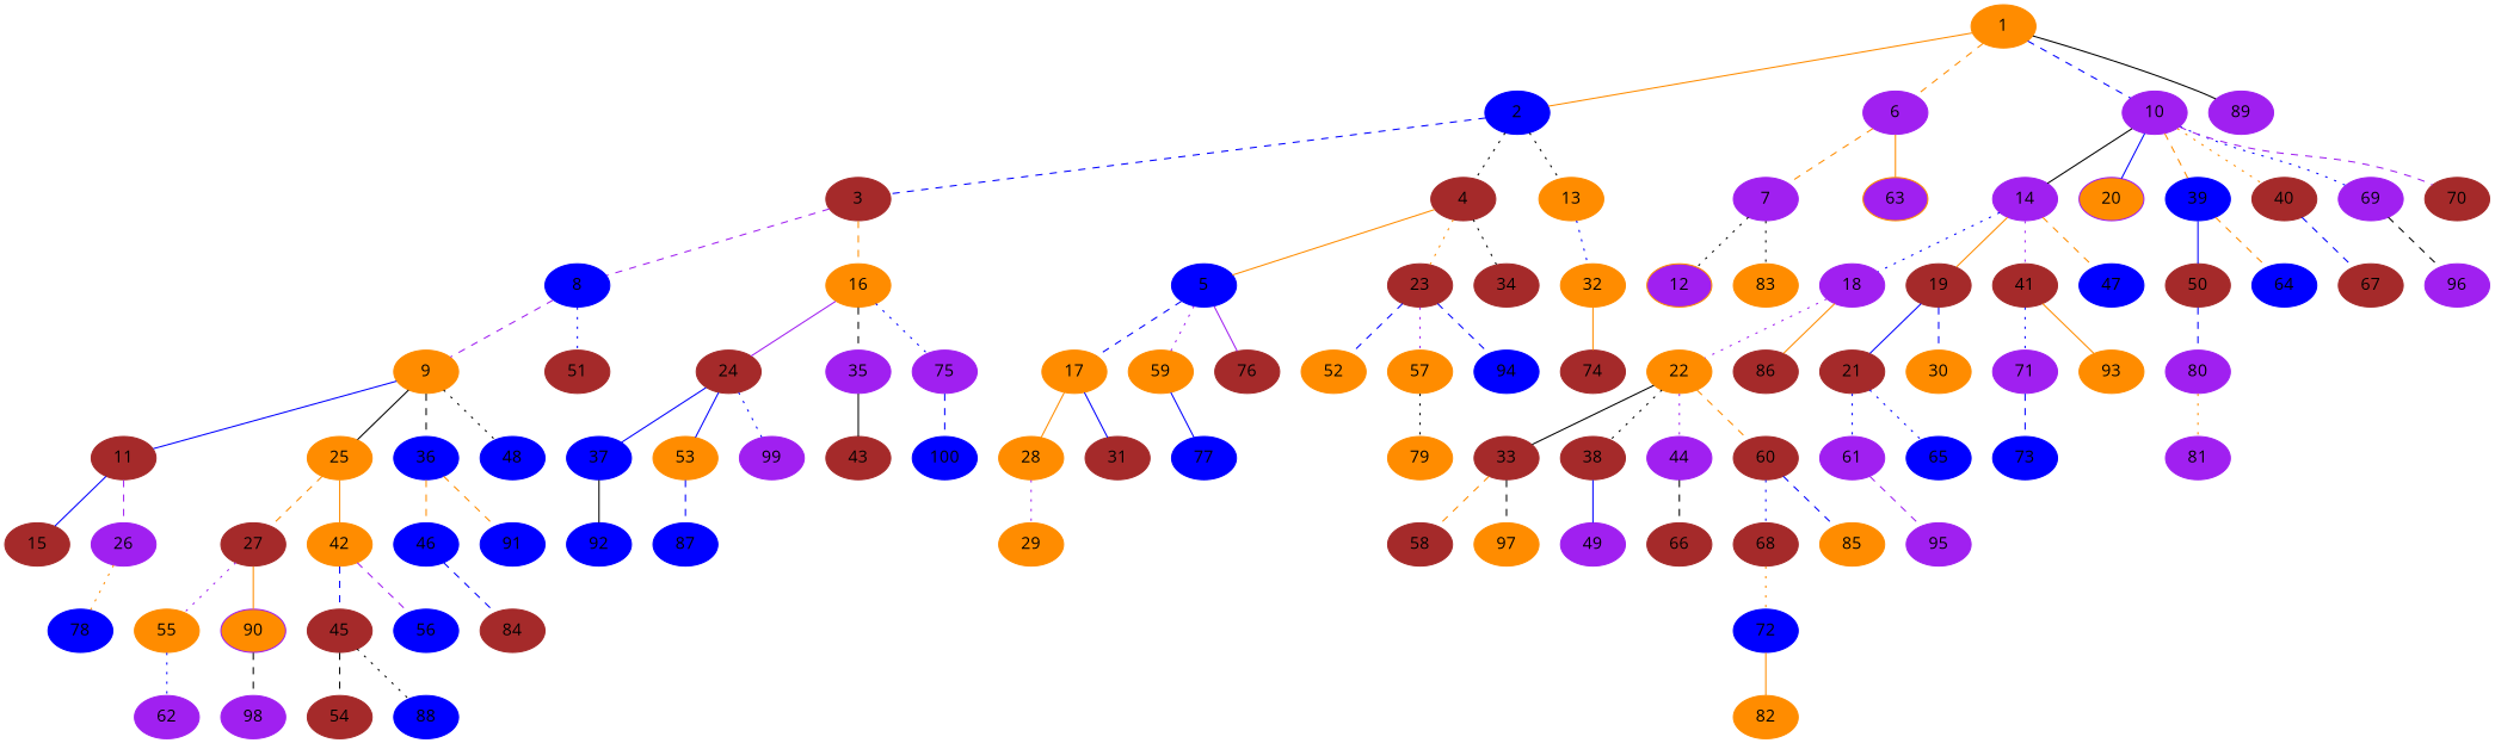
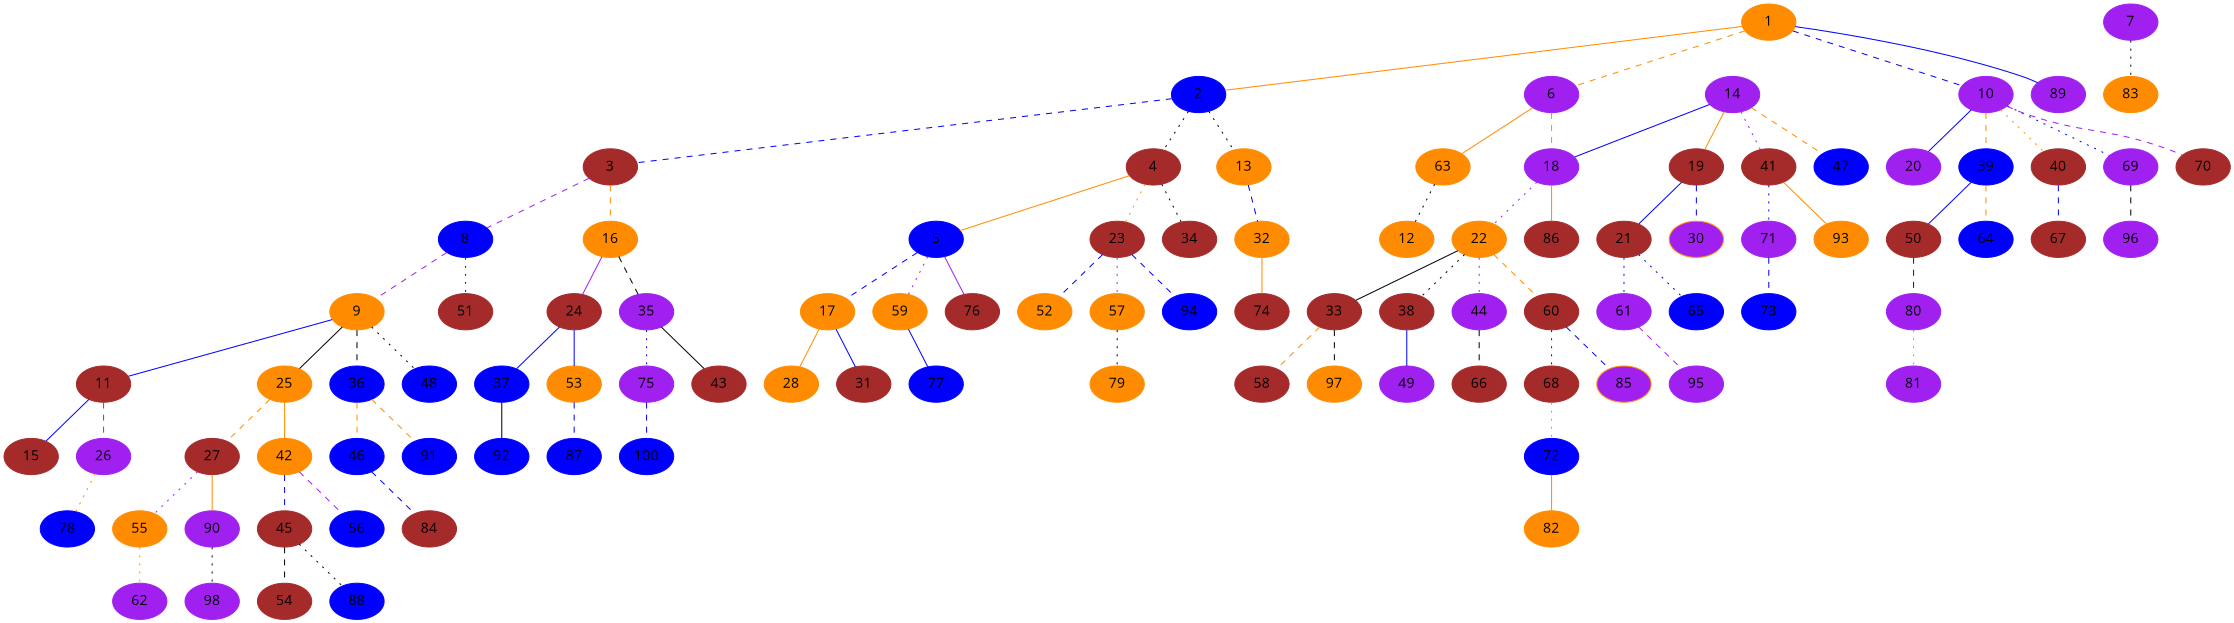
  graph {
    fontname="Open Sans"
    node [color=brown fontname="Open Sans" style=filled]
    edge [color=blue fontname="Open Sans" style=dashed]
    1 [color=darkorange]
    2 [color=blue]
    6 [color=purple]
    10 [color=purple]
    89 [color=purple]
    3
    4
    13 [color=darkorange]
    7 [color=purple]
-   63 [color=darkorange fillcolor=purple]
+   63 [color=darkorange]
    14 [color=purple]
-   20 [color=purple fillcolor=darkorange]
+   20 [color=purple]
    39 [color=blue]
    40
    69 [color=purple]
    70
    8 [color=blue]
    16 [color=darkorange]
    5 [color=blue]
    23
    34
    32 [color=darkorange]
    9 [color=darkorange]
    51
    24
    35 [color=purple]
    75 [color=purple]
    17 [color=darkorange]
    59 [color=darkorange]
    76
    52 [color=darkorange]
    57 [color=darkorange]
    94 [color=blue]
    28 [color=darkorange]
    31
    77 [color=blue]
-   12 [color=darkorange fillcolor=purple]
+   12 [color=darkorange]
    83 [color=darkorange]
    11
    25 [color=darkorange]
    36 [color=blue]
    48 [color=blue]
    15
    26 [color=purple]
    27
    42 [color=darkorange]
    46 [color=blue]
    91 [color=blue]
    18 [color=purple]
    19
    41
    47 [color=blue]
    50
    64 [color=blue]
    67
    96 [color=purple]
    78 [color=blue]
    74
    22 [color=darkorange]
    86
    21
-   30 [color=darkorange]
+   30 [color=darkorange fillcolor=purple]
    71 [color=purple]
    93 [color=darkorange]
    37 [color=blue]
    53 [color=darkorange]
-   99 [color=purple]
    43
    100 [color=blue]
-   29 [color=darkorange]
    33
    38
    44 [color=purple]
    60
    61 [color=purple]
    65 [color=blue]
    95 [color=purple]
    58
    97 [color=darkorange]
    49 [color=purple]
    66
    68
-   85 [color=darkorange]
+   85 [color=darkorange fillcolor=purple]
    79 [color=darkorange]
    92 [color=blue]
    87 [color=blue]
    55 [color=darkorange]
-   90 [color=purple fillcolor=darkorange]
+   90 [color=purple]
    45
    56 [color=blue]
    62 [color=purple]
    98 [color=purple]
    84
    80 [color=purple]
    73 [color=blue]
    54
    88 [color=blue]
    81 [color=purple]
    72 [color=blue]
    82 [color=darkorange]
    1 -- 2 [color=darkorange style=solid]
    1 -- 6 [color=darkorange]
    1 -- 10
-   1 -- 89 [color=black style=solid]
+   1 -- 89 [style=solid]
    2 -- 3
    2 -- 4 [color=black style=dotted]
    2 -- 13 [color=black style=dotted]
-   6 -- 7 [color=darkorange]
+   6 -- 18 [color=darkorange]
    6 -- 63 [color=darkorange style=solid]
-   10 -- 14 [color=black style=solid]
    10 -- 20 [style=solid]
    10 -- 39 [color=darkorange]
    10 -- 40 [color=darkorange style=dotted]
    10 -- 69 [style=dotted]
    10 -- 70 [color=purple]
    3 -- 8 [color=purple]
    3 -- 16 [color=darkorange]
    4 -- 5 [color=darkorange style=solid]
    4 -- 23 [color=darkorange style=dotted]
    4 -- 34 [color=black style=dotted]
-   13 -- 32 [style=dotted]
-   7 -- 12 [color=black style=dotted]
+   13 -- 32
+   63 -- 12 [color=black style=dotted]
    7 -- 83 [color=black style=dotted]
-   14 -- 18 [style=dotted]
+   14 -- 18 [style=solid]
    14 -- 19 [color=darkorange style=solid]
    14 -- 41 [color=purple style=dotted]
    14 -- 47 [color=darkorange]
    39 -- 50 [style=solid]
    39 -- 64 [color=darkorange]
    40 -- 67
    69 -- 96 [color=black]
    8 -- 9 [color=purple]
    8 -- 51 [style=dotted]
    16 -- 24 [color=purple style=solid]
    16 -- 35 [color=black]
-   16 -- 75 [style=dotted]
+   35 -- 75 [style=dotted]
    5 -- 17
    5 -- 59 [color=purple style=dotted]
    5 -- 76 [color=purple style=solid]
    23 -- 52
    23 -- 57 [color=purple style=dotted]
    23 -- 94
    32 -- 74 [color=darkorange style=solid]
    9 -- 11 [style=solid]
    9 -- 25 [color=black style=solid]
    9 -- 36 [color=black]
    9 -- 48 [color=black style=dotted]
    24 -- 37 [style=solid]
    24 -- 53 [style=solid]
-   24 -- 99 [style=dotted]
    35 -- 43 [color=black style=solid]
    75 -- 100
    17 -- 28 [color=darkorange style=solid]
    17 -- 31 [style=solid]
    59 -- 77 [style=solid]
    57 -- 79 [color=black style=dotted]
-   28 -- 29 [color=purple style=dotted]
    11 -- 15 [style=solid]
    11 -- 26 [color=purple]
    25 -- 27 [color=darkorange]
    25 -- 42 [color=darkorange style=solid]
    36 -- 46 [color=darkorange]
    36 -- 91 [color=darkorange]
    26 -- 78 [color=darkorange style=dotted]
    27 -- 55 [color=purple style=dotted]
    27 -- 90 [color=darkorange style=solid]
    42 -- 45
    42 -- 56 [color=purple]
    46 -- 84
    18 -- 22 [color=purple style=dotted]
    18 -- 86 [color=darkorange style=solid]
    19 -- 21 [style=solid]
    19 -- 30
    41 -- 71 [style=dotted]
    41 -- 93 [color=darkorange style=solid]
    50 -- 80
    22 -- 33 [color=black style=solid]
    22 -- 38 [color=black style=dotted]
    22 -- 44 [color=purple style=dotted]
    22 -- 60 [color=darkorange]
    21 -- 61 [style=dotted]
    21 -- 65 [style=dotted]
    71 -- 73
    37 -- 92 [color=black style=solid]
    53 -- 87
    33 -- 58 [color=darkorange]
    33 -- 97 [color=black]
    38 -- 49 [style=solid]
    44 -- 66 [color=black]
    60 -- 68 [style=dotted]
    60 -- 85
    61 -- 95 [color=purple]
    68 -- 72 [color=darkorange style=dotted]
-   55 -- 62 [style=dotted]
-   90 -- 98 [color=black]
+   55 -- 62 [color=darkorange style=dotted]
+   90 -- 98 [color=black style=dotted]
    45 -- 54 [color=black]
    45 -- 88 [color=black style=dotted]
    80 -- 81 [color=darkorange style=dotted]
    72 -- 82 [color=darkorange style=solid]
  }
